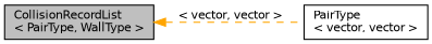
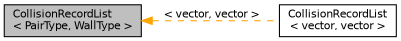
  digraph {
    rankdir=LR
    node [color=black fontname=Helvetica fontsize=10 shape=record]
    n1 [fillcolor=grey75 fontcolor=black height=0.2 label="CollisionRecordList\l\< PairType, WallType \>" style=filled width=0.4]
-   n2 [height=0.2 label="PairType\l\< vector, vector \>" width=0.4]
+   n2 [height=0.2 label="CollisionRecordList\l\< vector, vector \>" width=0.4]
    n1 -> n2 [color=orange dir=back fontname=Helvetica fontsize=10 label=" \< vector, vector \>" labelfontname=Helvetica labelfontsize=10 style=dashed]
  }
